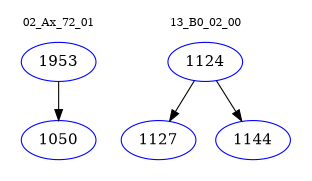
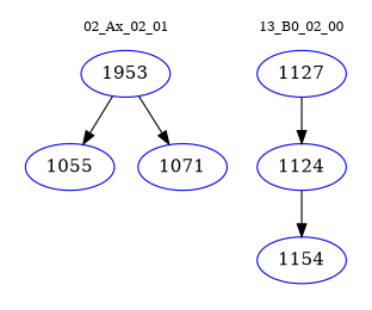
  digraph {
    node [color=blue]
    edge [color=black]
    n1 [label=1953]
-   n2 [label=1050]
+   n2 [label=1055]
+   n3 [label=1071]
    n4 [label=1127]
    n5 [label=1124]
-   n6 [label=1144]
+   n6 [label=1154]
    subgraph cluster_1 {
      color=white
      fontsize=10
-     label="02_Ax_72_01"
+     label="02_Ax_02_01"
      n1
      n2
+     n3
    }
    subgraph cluster_2 {
      color=white
      fontsize=10
      label="13_B0_02_00"
      n4
      n5
      n6
    }
    n1 -> n2
-   n5 -> n4
+   n1 -> n3
+   n4 -> n5
    n5 -> n6
  }
